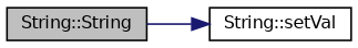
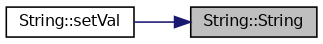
  digraph {
    rankdir=LR
    node [color=black fontname=Helvetica fontsize=10 shape=record style=filled]
    n1 [fillcolor=grey75 fontcolor=black height=0.2 label="String::String" width=0.4]
    n2 [fillcolor=white height=0.2 label="String::setVal" width=0.4]
-   n1 -> n2 [color=midnightblue fontname=Helvetica fontsize=10 labelfontname=Helvetica labelfontsize=10 style=solid]
+   n2 -> n1 [color=midnightblue fontname=Helvetica fontsize=10 labelfontname=Helvetica labelfontsize=10 style=solid]
  }
